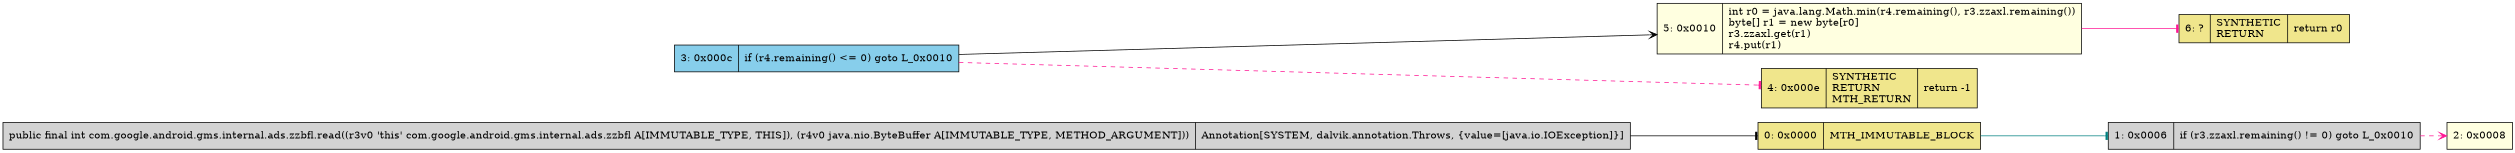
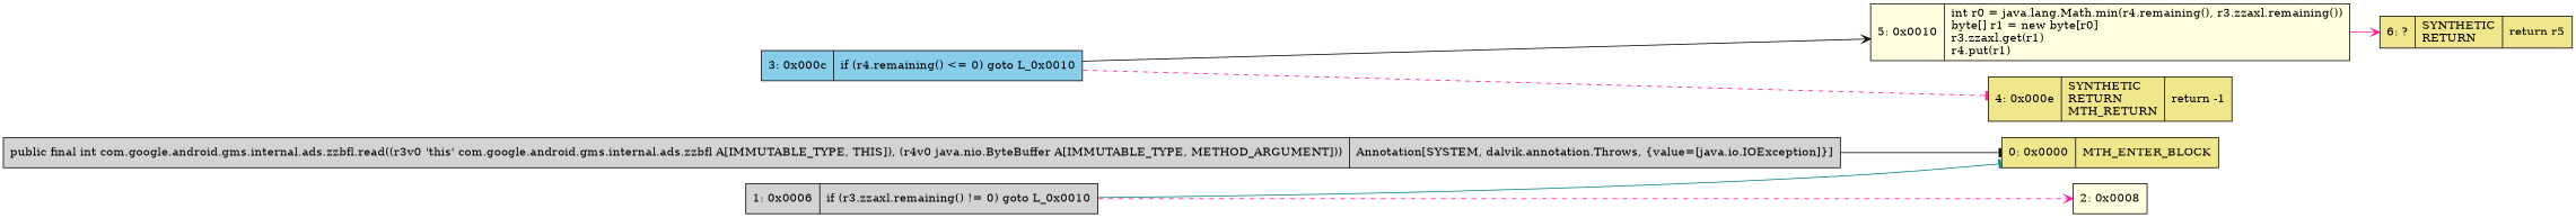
  digraph {
    rankdir=LR
    node [fillcolor=khaki shape=record style=filled]
    edge [arrowhead=tee color=deeppink]
-   n1 [label="{0\:\ 0x0000|MTH_IMMUTABLE_BLOCK\l}"]
+   n1 [label="{0\:\ 0x0000|MTH_ENTER_BLOCK\l}"]
    n2 [fillcolor=lightgrey label="{1\:\ 0x0006|if (r3.zzaxl.remaining() != 0) goto L_0x0010\l}"]
    n3 [fillcolor=lightyellow label="{2\:\ 0x0008}"]
    n4 [fillcolor=lightyellow label="{5\:\ 0x0010|int r0 = java.lang.Math.min(r4.remaining(), r3.zzaxl.remaining())\lbyte[] r1 = new byte[r0]\lr3.zzaxl.get(r1)\lr4.put(r1)\l}"]
-   n5 [label="{6\:\ ?|SYNTHETIC\lRETURN\l|return r0\l}"]
+   n5 [label="{6\:\ ?|SYNTHETIC\lRETURN\l|return r5\l}"]
    n6 [fillcolor=skyblue label="{3\:\ 0x000c|if (r4.remaining() \<= 0) goto L_0x0010\l}"]
    n7 [label="{4\:\ 0x000e|SYNTHETIC\lRETURN\lMTH_RETURN\l|return \-1\l}"]
    n8 [fillcolor=lightgrey label="{public final int com.google.android.gms.internal.ads.zzbfl.read((r3v0 'this' com.google.android.gms.internal.ads.zzbfl A[IMMUTABLE_TYPE, THIS]), (r4v0 java.nio.ByteBuffer A[IMMUTABLE_TYPE, METHOD_ARGUMENT]))  | Annotation[SYSTEM, dalvik.annotation.Throws, \{value=[java.io.IOException]\}]\l}"]
-   n1 -> n2 [color=teal]
+   n2 -> n1 [color=teal]
    n2 -> n3 [arrowhead=vee style=dashed]
-   n4 -> n5
+   n4 -> n5 [arrowhead=vee]
    n6 -> n4 [arrowhead=vee color=black]
    n6 -> n7 [style=dashed]
    n8 -> n1 [color=black]
  }
